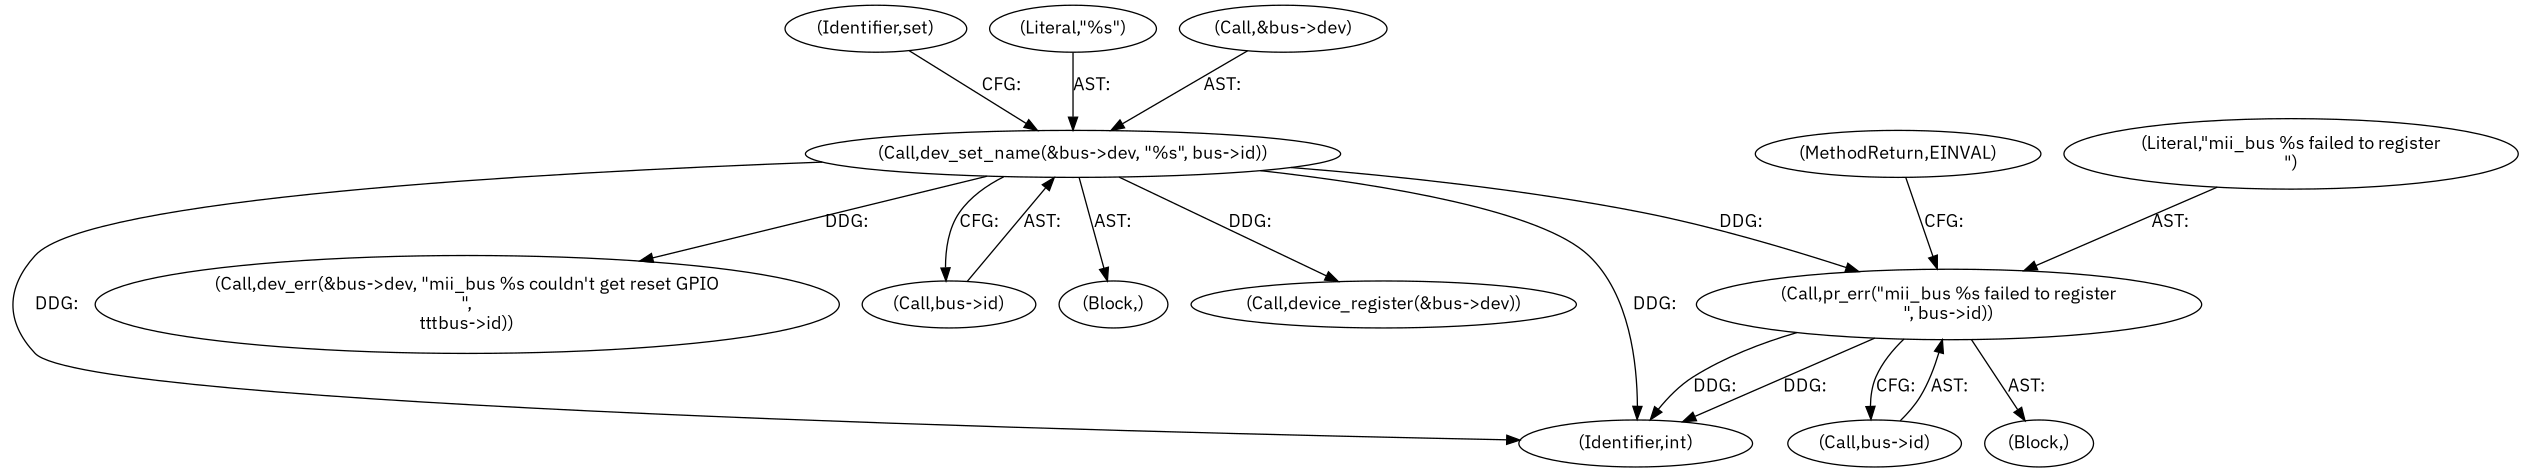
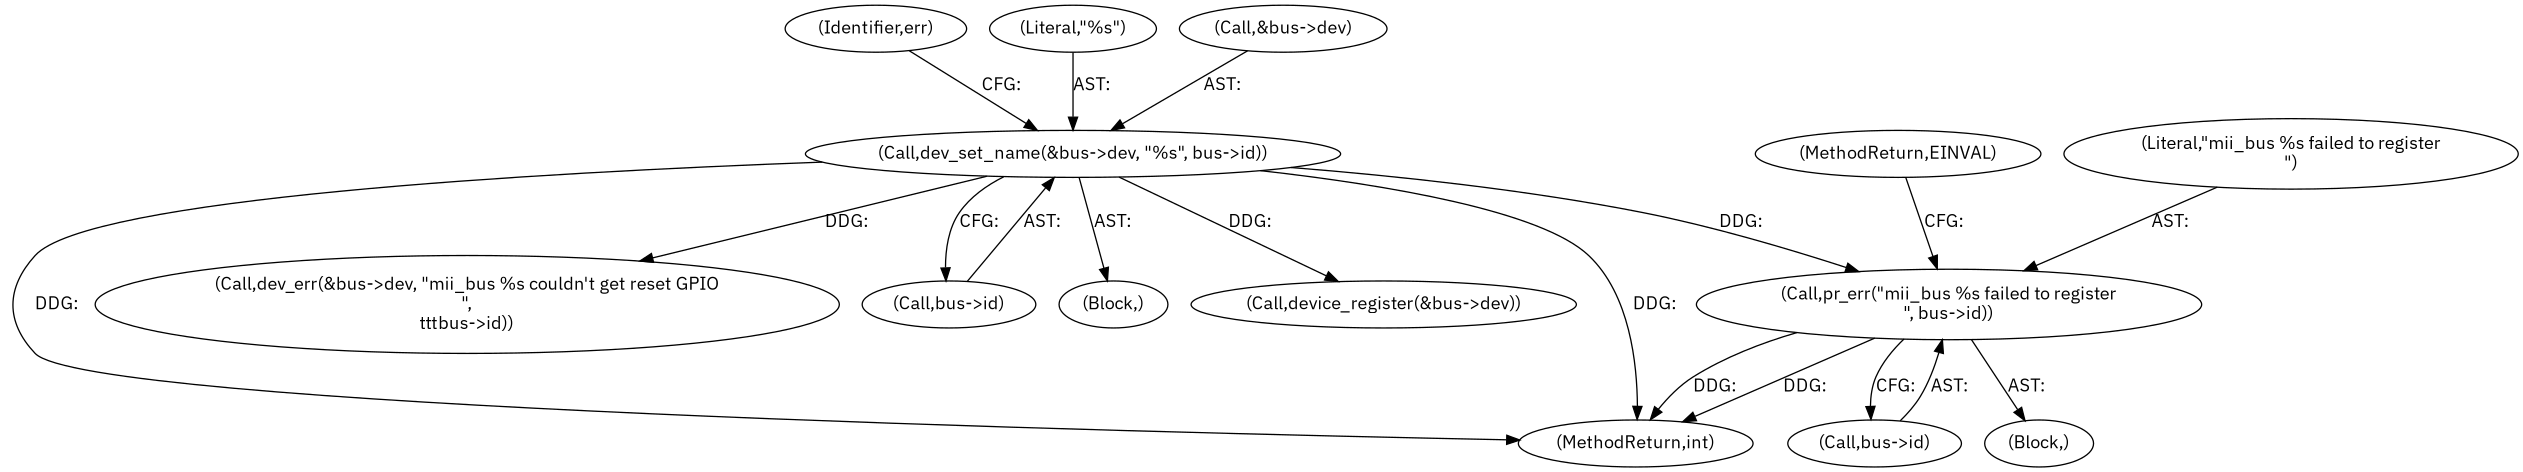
  digraph {
    fontname="IBM Plex Sans"
    node [fontname="IBM Plex Sans"]
    edge [fontname="IBM Plex Sans"]
    n1 [label="(Call,pr_err(\"mii_bus %s failed to register\n\", bus->id))"]
    n2 [label="(Block,)"]
-   n3 [label="(Identifier,int)"]
+   n3 [label="(MethodReturn,int)"]
    n4 [label="(Call,bus->id)"]
    n5 [label="(Call,dev_set_name(&bus->dev, \"%s\", bus->id))"]
    n6 [label="(Call,dev_err(&bus->dev, \"mii_bus %s couldn't get reset GPIO\n\",\n\t\t\tbus->id))"]
    n7 [label="(Call,bus->id)"]
    n8 [label="(Block,)"]
    n9 [label="(Call,device_register(&bus->dev))"]
-   n10 [label="(Identifier,set)"]
+   n10 [label="(Identifier,err)"]
    n11 [label="(Literal,\"%s\")"]
    n12 [label="(Call,&bus->dev)"]
    n13 [label="(MethodReturn,EINVAL)"]
    n14 [label="(Literal,\"mii_bus %s failed to register\n\")"]
    n1 -> n2 [label="AST: "]
    n1 -> n3 [label="DDG: "]
    n1 -> n3 [label="DDG: "]
    n1 -> n4 [label="CFG: "]
    n4 -> n1 [label="AST: "]
    n5 -> n1 [label="DDG: "]
    n5 -> n3 [label="DDG: "]
    n5 -> n3 [label="DDG: "]
    n5 -> n6 [label="DDG: "]
    n5 -> n7 [label="CFG: "]
    n5 -> n8 [label="AST: "]
    n5 -> n9 [label="DDG: "]
    n7 -> n5 [label="AST: "]
    n10 -> n5 [label="CFG: "]
    n11 -> n5 [label="AST: "]
    n12 -> n5 [label="AST: "]
    n13 -> n1 [label="CFG: "]
    n14 -> n1 [label="AST: "]
  }
